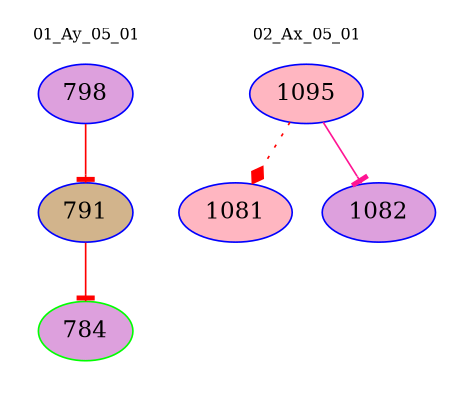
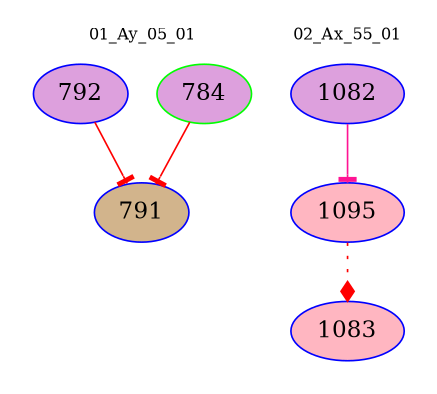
  digraph {
    node [color=blue fillcolor=plum style=filled]
    edge [arrowhead=tee color=red style=solid]
    n1 [fillcolor=tan label=791]
    n2 [color=green label=784]
-   n3 [label=798]
+   n3 [label=792]
    n4 [fillcolor=lightpink label=1095]
-   n5 [fillcolor=lightpink label=1081]
+   n5 [fillcolor=lightpink label=1083]
    n6 [label=1082]
    subgraph cluster_1 {
      color=white
      fontsize=10
      label="01_Ay_05_01"
      n1
      n2
      n3
    }
    subgraph cluster_2 {
      color=white
      fontsize=10
-     label="02_Ax_05_01"
+     label="02_Ax_55_01"
      n4
      n5
      n6
    }
-   n1 -> n2
+   n2 -> n1
    n3 -> n1
    n4 -> n5 [arrowhead=diamond style=dotted]
-   n4 -> n6 [color=deeppink]
+   n6 -> n4 [color=deeppink]
  }
